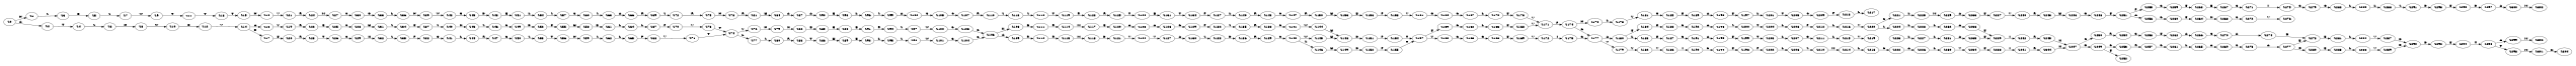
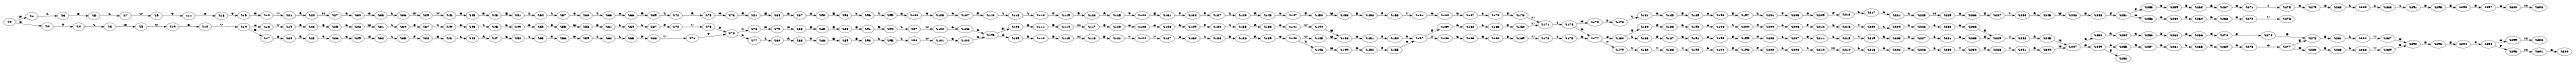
  strict digraph {
    rankdir=LR
    S0
    S1
    S2
    S3
    S4
    S5
    S6
    S7
    S8
    S9
    S10
    S11
    S12
    S13
    S14
    S15
    S16
    S17
    S18
    S19
    S20
    S21
    S22
    S23
    S24
    S25
    S26
    S27
    S28
    S29
    S30
    S31
    S32
    S33
    S34
    S35
    S36
    S37
    S38
    S39
    S40
    S41
    S42
    S43
    S44
    S45
    S46
    S47
    S48
    S49
    S50
    S51
    S52
    S53
    S54
    S55
    S56
    S57
    S58
    S59
    S60
    S61
    S62
    S63
    S64
    S65
    S66
    S67
    S68
    S69
    S70
    S71
    S72
    S73
    S74
    S75
    S76
    S77
    S78
    S79
    S80
    S81
    S82
    S83
    S84
    S85
    S86
    S87
    S88
    S89
    S90
    S91
    S92
    S93
    S94
    S95
    S96
    S97
    S98
    S99
    S100
    S101
    S102
    S103
    S104
    S105
    S106
    S107
    S108
    S109
    S110
    S111
    S112
    S113
    S114
    S115
    S116
    S117
    S118
    S119
    S120
    S121
    S122
    S123
    S124
    S125
    S126
    S127
    S128
    S129
    S130
    S131
    S132
    S133
    S134
    S135
    S136
    S137
    S138
    S139
    S140
    S141
    S142
    S143
    S144
    S145
    S146
    S147
    S148
    S149
    S150
    S151
    S152
    S153
    S154
    S155
    S156
    S157
    S158
    S159
    S160
    S161
    S162
    S163
    S164
    S165
    S166
    S167
    S168
    S169
    S170
    S171
    S172
    S173
    S174
    S175
    S176
    S177
    S178
    S179
    S180
    S181
    S182
    S183
    S184
    S185
    S186
    S187
    S188
    S189
    S190
    S191
    S192
    S193
    S194
    S195
    S196
    S197
    S198
    S199
    S200
    S201
    S202
    S203
    S204
    S205
    S206
    S207
    S208
    S209
    S210
    S211
    S212
    S213
    S214
    S215
    S216
    S217
    S218
    S219
    S220
    S221
    S222
    S223
    S224
    S225
    S226
    S227
    S228
    S229
    S230
    S231
    S232
    S233
    S234
    S235
    S236
    S237
    S238
    S239
    S240
    S241
    S242
    S243
    n245 [label=S344]
    S245
    S246
    S247
    S248
    S249
    S250
    S251
    S252
    S253
    S254
    S255
    S256
    S257
    S258
    S259
    S260
    S261
    S262
    S263
    S264
    S265
    S266
    S267
    S268
    S269
    S270
    S271
    S272
    S273
    S274
    S275
    S276
    S277
    S278
    S279
    S280
    S281
    S282
    S283
    S284
    S285
    S286
    S287
    S288
    S289
    S290
    S291
    S292
    S293
    S294
    S295
    S296
    S297
    S298
    S299
    S300
    S301
    S302
    S303
    S304
    S0 -> S1 [label=N]
    S0 -> S2 [label=A]
    S1 -> S3 [label=S]
    S2 -> S4 [label=T]
    S3 -> S5 [label=D]
    S4 -> S6 [label=S]
    S5 -> S7 [label=S]
    S6 -> S8 [label=N]
    S7 -> S9 [label=W]
    S8 -> S10 [label=W]
    S9 -> S11 [label=T]
    S10 -> S12 [label=D]
    S11 -> S13 [label=T]
    S12 -> S14 [label=V]
    S13 -> S15 [label=T]
    S14 -> S16 [label=A]
    S14 -> S17 [label=D]
    S15 -> S18 [label=N]
    S16 -> S19 [label=Y]
    S17 -> S20 [label=F]
    S18 -> S21 [label=V]
    S19 -> S22 [label=R]
    S20 -> S23 [label=R]
    S21 -> S24 [label=R]
    S22 -> S25 [label=E]
    S23 -> S26 [label=T]
    S24 -> S27 [label=M]
    S25 -> S28 [label=C]
    S26 -> S29 [label=C]
    S27 -> S30 [label=C]
    S28 -> S31 [label=H]
    S29 -> S32 [label=K]
    S30 -> S33 [label=Q]
    S31 -> S34 [label=S]
    S32 -> S35 [label=S]
    S33 -> S36 [label=L]
    S34 -> S37 [label=F]
    S35 -> S38 [label=P]
    S36 -> S39 [label=N]
    S37 -> S40 [label=S]
    S38 -> S41 [label=Q]
    S39 -> S42 [label=W]
    S40 -> S43 [label=K]
    S41 -> S44 [label=L]
    S42 -> S45 [label=Q]
    S43 -> S46 [label=S]
    S44 -> S47 [label=R]
    S45 -> S48 [label=D]
    S46 -> S49 [label=G]
    S47 -> S50 [label=G]
    S48 -> S51 [label=E]
    S49 -> S52 [label=D]
    S50 -> S53 [label=S]
    S51 -> S54 [label=L]
    S52 -> S55 [label=F]
    S53 -> S56 [label=T]
    S54 -> S57 [label=S]
    S55 -> S58 [label=H]
    S56 -> S59 [label=N]
    S57 -> S60 [label=G]
    S58 -> S61 [label=E]
    S59 -> S62 [label=S]
    S60 -> S63 [label=S]
    S61 -> S64 [label=L]
    S62 -> S65 [label=L]
    S63 -> S66 [label=A]
    S64 -> S67 [label=L]
    S65 -> S68 [label=P]
    S66 -> S69 [label=R]
    S67 -> S70 [label=P]
    S68 -> S71 [label=V]
    S69 -> S72 [label=S]
    S70 -> S73 [label=V]
    S71 -> S74 [label=T]
    S72 -> S75 [label=R]
    S73 -> S74 [label=T]
    S74 -> S76 [label=Y]
    S74 -> S77 [label=L]
    S75 -> S78 [label=N]
    S76 -> S79 [label=N]
    S77 -> S80 [label=S]
    S78 -> S81 [label=R]
    S79 -> S82 [label=K]
    S80 -> S83 [label=R]
    S81 -> S84 [label=H]
    S82 -> S85 [label=E]
    S83 -> S86 [label=T]
    S84 -> S87 [label=A]
    S85 -> S88 [label=E]
    S86 -> S89 [label=H]
    S87 -> S90 [label=A]
    S88 -> S91 [label=E]
    S89 -> S92 [label=E]
    S90 -> S93 [label=E]
    S91 -> S94 [label=R]
    S92 -> S95 [label=L]
    S93 -> S96 [label=L]
    S94 -> S97 [label=S]
    S95 -> S98 [label=S]
    S96 -> S99 [label=S]
    S97 -> S100 [label=W]
    S98 -> S101 [label=W]
    S99 -> S102 [label=A]
    S100 -> S103 [label=G]
    S101 -> S104 [label=G]
    S102 -> S105 [label=G]
    S103 -> S106 [label=C]
    S104 -> S106 [label=C]
    S105 -> S107 [label=C]
    S106 -> S108 [label=K]
    S106 -> S109 [label=A]
    S107 -> S110 [label=R]
    S108 -> S111 [label=E]
    S109 -> S112 [label=R]
    S110 -> S113 [label=S]
    S111 -> S114 [label=R]
    S112 -> S115 [label=R]
    S113 -> S116 [label=S]
    S114 -> S117 [label=M]
    S115 -> S118 [label=M]
    S116 -> S119 [label=T]
    S117 -> S120 [label=E]
    S118 -> S121 [label=D]
    S119 -> S122 [label=R]
    S120 -> S123 [label=A]
    S121 -> S124 [label=V]
    S122 -> S125 [label=R]
    S123 -> S126 [label=A]
    S124 -> S127 [label=V]
    S125 -> S128 [label=T]
    S126 -> S129 [label=G]
    S127 -> S130 [label=A]
    S128 -> S131 [label=E]
    S129 -> S132 [label=P]
    S130 -> S133 [label=S]
    S131 -> S134 [label=T]
    S132 -> S135 [label=S]
    S133 -> S136 [label=D]
    S134 -> S137 [label=P]
    S135 -> S138 [label=R]
    S136 -> S139 [label=R]
    S137 -> S140 [label=L]
    S138 -> S141 [label=C]
    S139 -> S142 [label=C]
    S140 -> S143 [label=R]
    S141 -> S144 [label=W]
    S142 -> S145 [label=W]
    S142 -> S146 [label=L]
    S143 -> S147 [label=C]
    S144 -> S148 [label=H]
    S145 -> S148 [label=H]
    S146 -> S149 [label=H]
    S147 -> S150 [label=R]
    S148 -> S151 [label=D]
    S149 -> S152 [label=D]
    S150 -> S153 [label=H]
    S151 -> S154 [label=P]
    S152 -> S155 [label=P]
    S153 -> S156 [label=E]
    S154 -> S157 [label=T]
    S155 -> S157 [label=T]
    S156 -> S158 [label=P]
    S157 -> S159 [label=F]
    S157 -> S160 [label=Y]
    S158 -> S161 [label=V]
    S159 -> S162 [label=G]
    S160 -> S163 [label=G]
    S161 -> S164 [label=Q]
    S162 -> S165 [label=L]
    S163 -> S166 [label=Q]
    S164 -> S167 [label=G]
    S165 -> S168 [label=F]
    S166 -> S169 [label=F]
    S167 -> S170 [label=L]
    S168 -> S171 [label=V]
    S169 -> S172 [label=V]
    S170 -> S173 [label=F]
-   S171 -> S174 [label=P]
+   S171 -> S174 [label=I]
    S172 -> S175 [label=I]
    S173 -> S171 [label=V]
    S174 -> S176 [label=N]
    S174 -> S177 [label=G]
    S175 -> S177 [label=G]
    S176 -> S178 [label=L]
    S177 -> S179 [label=V]
    S177 -> S180 [label=A]
    S178 -> S181 [label=Y]
    S179 -> S182 [label=Y]
    S180 -> S183 [label=L]
    S180 -> S184 [label=F]
    S181 -> S185 [label=Q]
    S182 -> S186 [label=V]
    S183 -> S187 [label=F]
    S184 -> S188 [label=F]
    S185 -> S189 [label=F]
    S186 -> S190 [label=I]
    S187 -> S191 [label=G]
    S188 -> S192 [label=G]
    S189 -> S193 [label=A]
    S190 -> S194 [label=C]
    S191 -> S195 [label=A]
    S192 -> S196 [label=A]
    S193 -> S197 [label=F]
    S194 -> S198 [label=F]
    S195 -> S199 [label=F]
    S196 -> S200 [label=S]
    S197 -> S201 [label=L]
    S198 -> S202 [label=P]
    S199 -> S203 [label=T]
    S200 -> S204 [label=T]
    S201 -> S205 [label=T]
    S202 -> S206 [label=L]
    S203 -> S207 [label=L]
    S204 -> S208 [label=L]
    S205 -> S209 [label=C]
    S206 -> S210 [label=S]
    S207 -> S211 [label=Q]
    S208 -> S212 [label=P]
    S209 -> S213 [label=P]
    S210 -> S214 [label=M]
    S211 -> S215 [label=L]
    S212 -> S216 [label=L]
    S213 -> S217 [label=L]
    S214 -> S218 [label=L]
    S215 -> S219 [label=V]
    S216 -> S220 [label=V]
-   S220 -> S221 [label=C]
+   S217 -> S221 [label=C]
    S218 -> S222 [label=C]
+   S219 -> S223 [label=G]
    S220 -> S224 [label=S]
    S221 -> S225 [label=L]
    S222 -> S226 [label=A]
    S223 -> S227 [label=L]
    S224 -> S228 [label=L]
    S225 -> S229 [label=M]
    S226 -> S230 [label=L]
    S227 -> S231 [label=L]
    S228 -> S232 [label=L]
    S229 -> S233 [label=A]
    S230 -> S234 [label=V]
    S231 -> S235 [label=A]
    S232 -> S236 [label=A]
    S233 -> S237 [label=F]
    S234 -> S238 [label=F]
    S235 -> S239 [label=F]
    S236 -> S239 [label=F]
    S237 -> S240 [label=V]
    S238 -> S241 [label=I]
    S239 -> S242 [label=I]
    S240 -> S243 [label=R]
    S241 -> n245 [label=R]
    S242 -> S245 [label=R]
    S243 -> S246 [label=H]
    n245 -> S247 [label=K]
    S245 -> S247 [label=K]
    S246 -> S248 [label=Q]
    S247 -> S249 [label=Q]
    S247 -> S250 [label=C]
    S248 -> S251 [label=F]
    S249 -> S252 [label=F]
    S249 -> S253 [label=C]
    S250 -> S254 [label=R]
    S251 -> S255 [label=P]
    S251 -> S256 [label=A]
    S253 -> S257 [label=R]
    S254 -> S258 [label=G]
    S255 -> S259 [label=G]
    S256 -> S260 [label=G]
    S257 -> S261 [label=G]
    S258 -> S262 [label=F]
    S259 -> S263 [label=F]
    S260 -> S264 [label=F]
    S261 -> S265 [label=L]
    S262 -> S266 [label=A]
    S263 -> S267 [label=E]
    S264 -> S268 [label=K]
    S265 -> S269 [label=A]
    S266 -> S270 [label=G]
    S267 -> S271 [label=G]
    S268 -> S272 [label=G]
    S269 -> S273 [label=G]
    S270 -> S274 [label=A]
    S271 -> S275 [label=I]
    S272 -> S276 [label=V]
    S273 -> S277 [label=A]
    S274 -> S278 [label=E]
    S275 -> S279 [label=G]
    S277 -> S278 [label=E]
    S277 -> S280 [label=Q]
    S278 -> S281 [label=E]
    S279 -> S282 [label=Q]
    S280 -> S283 [label=E]
    S281 -> S284 [label=L]
    S282 -> S285 [label=L]
    S283 -> S286 [label=L]
    S284 -> S287 [label=V]
    S285 -> S288 [label=L]
    S286 -> S289 [label=V]
    S287 -> S290 [label=D]
    S288 -> S291 [label=S]
    S289 -> S290 [label=D]
    S290 -> S292 [label=D]
    S291 -> S293 [label=D]
    S292 -> S294 [label=F]
    S293 -> S295 [label=F]
    S294 -> S296 [label=T]
    S295 -> S297 [label=D]
    S296 -> S298 [label=T]
    S296 -> S299 [label=A]
    S297 -> S300 [label=A]
    S298 -> S301 [label=M]
    S299 -> S302 [label=M]
    S300 -> S303 [label=M]
    S301 -> S304 [label=K]
  }
